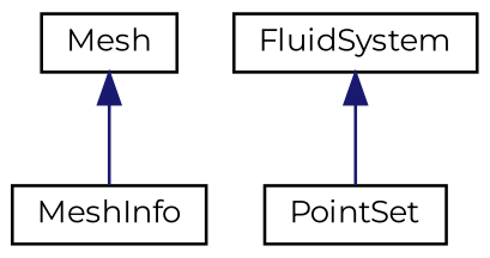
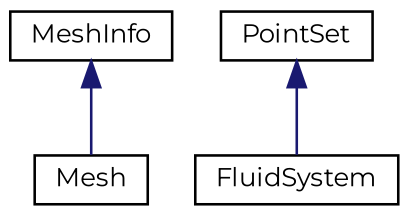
  digraph {
    fontname=Montserrat
    rankdir=TB
    node [color=black fillcolor=white fontname=Montserrat fontsize=10 shape=record style=filled]
    edge [color=midnightblue dir=back fontname=Montserrat fontsize=10 labelfontname=Helvetica labelfontsize=10 style=solid]
    n1 [height=0.2 label=Mesh width=0.4]
    n2 [height=0.2 label=PointSet width=0.4]
    n3 [height=0.2 label=FluidSystem width=0.4]
    n4 [height=0.2 label=MeshInfo width=0.4]
-   n3 -> n2
-   n1 -> n4
+   n2 -> n3
+   n4 -> n1
  }
